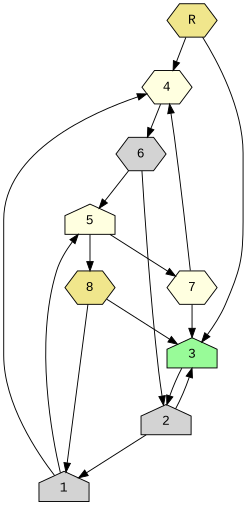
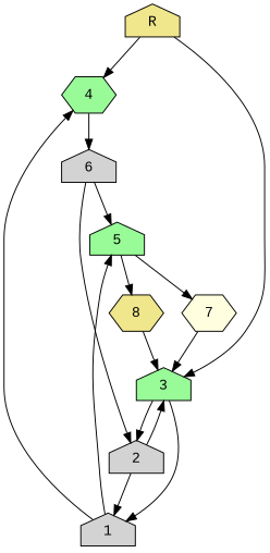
  digraph {
    fontname="Liberation Mono"
    node [fillcolor=lightgrey fontname="Liberation Mono" shape=house style=filled]
    edge [fontname="Liberation Mono"]
-   4 [fillcolor=lightyellow shape=hexagon]
+   4 [fillcolor=palegreen shape=hexagon]
    1
-   5 [fillcolor=lightyellow]
-   6 [shape=hexagon]
+   5 [fillcolor=palegreen]
+   6
    7 [fillcolor=lightyellow shape=hexagon]
    8 [fillcolor=khaki shape=hexagon]
    2
    3 [fillcolor=palegreen]
-   R [fillcolor=khaki shape=hexagon]
+   R [fillcolor=khaki]
    4 -> 6
    1 -> 4
    1 -> 5
    5 -> 7
    5 -> 8
    6 -> 5
    6 -> 2
-   7 -> 4
    7 -> 3
    8 -> 3
    2 -> 1
    2 -> 3
-   8 -> 1
+   3 -> 1
    3 -> 2
    R -> 4
    R -> 3
  }
